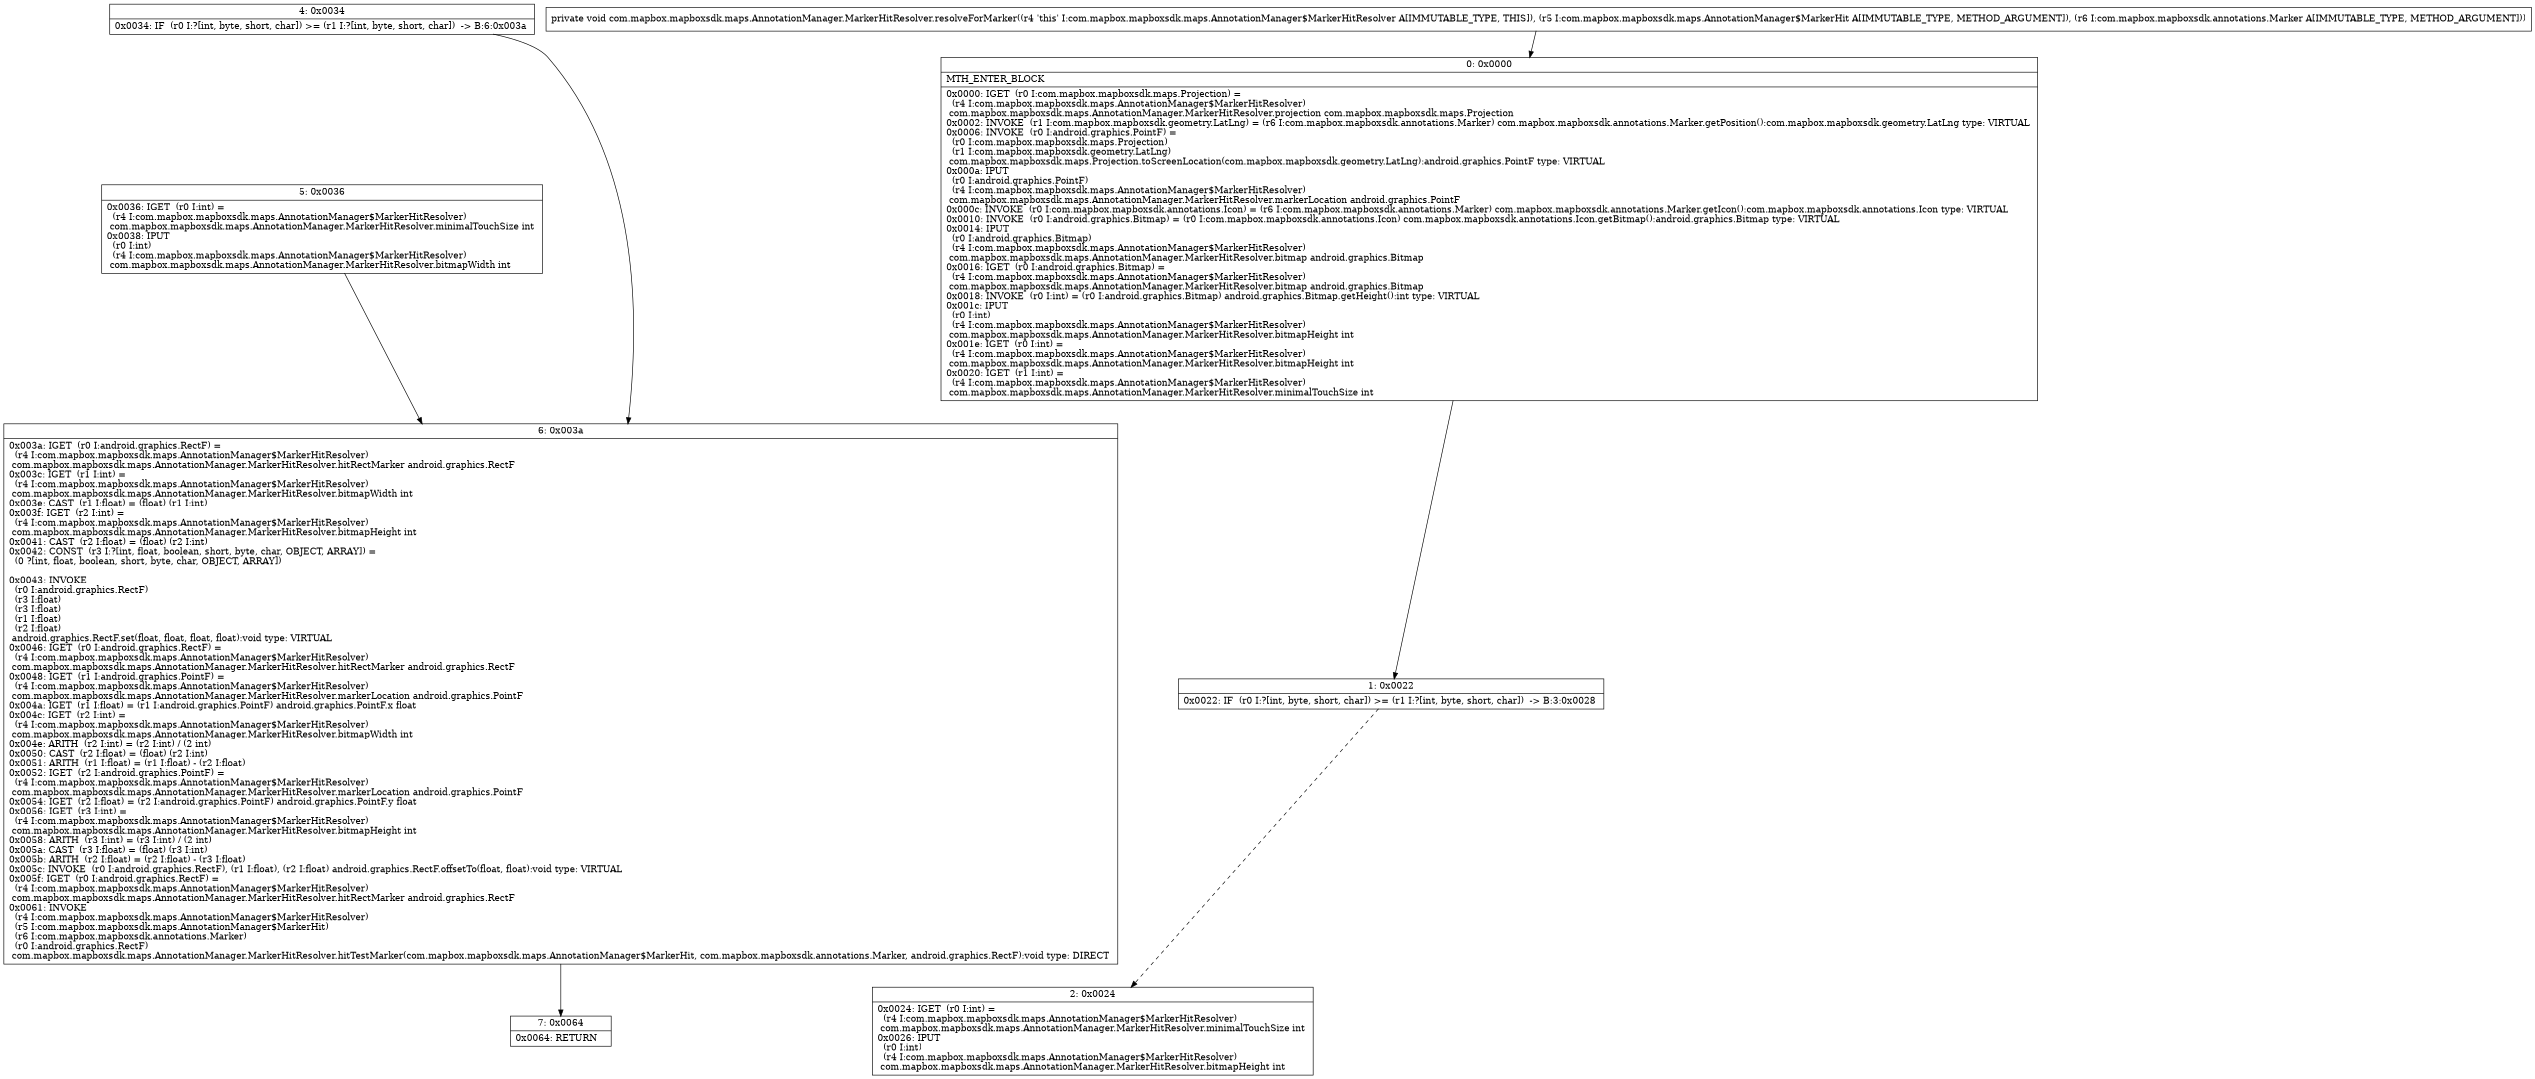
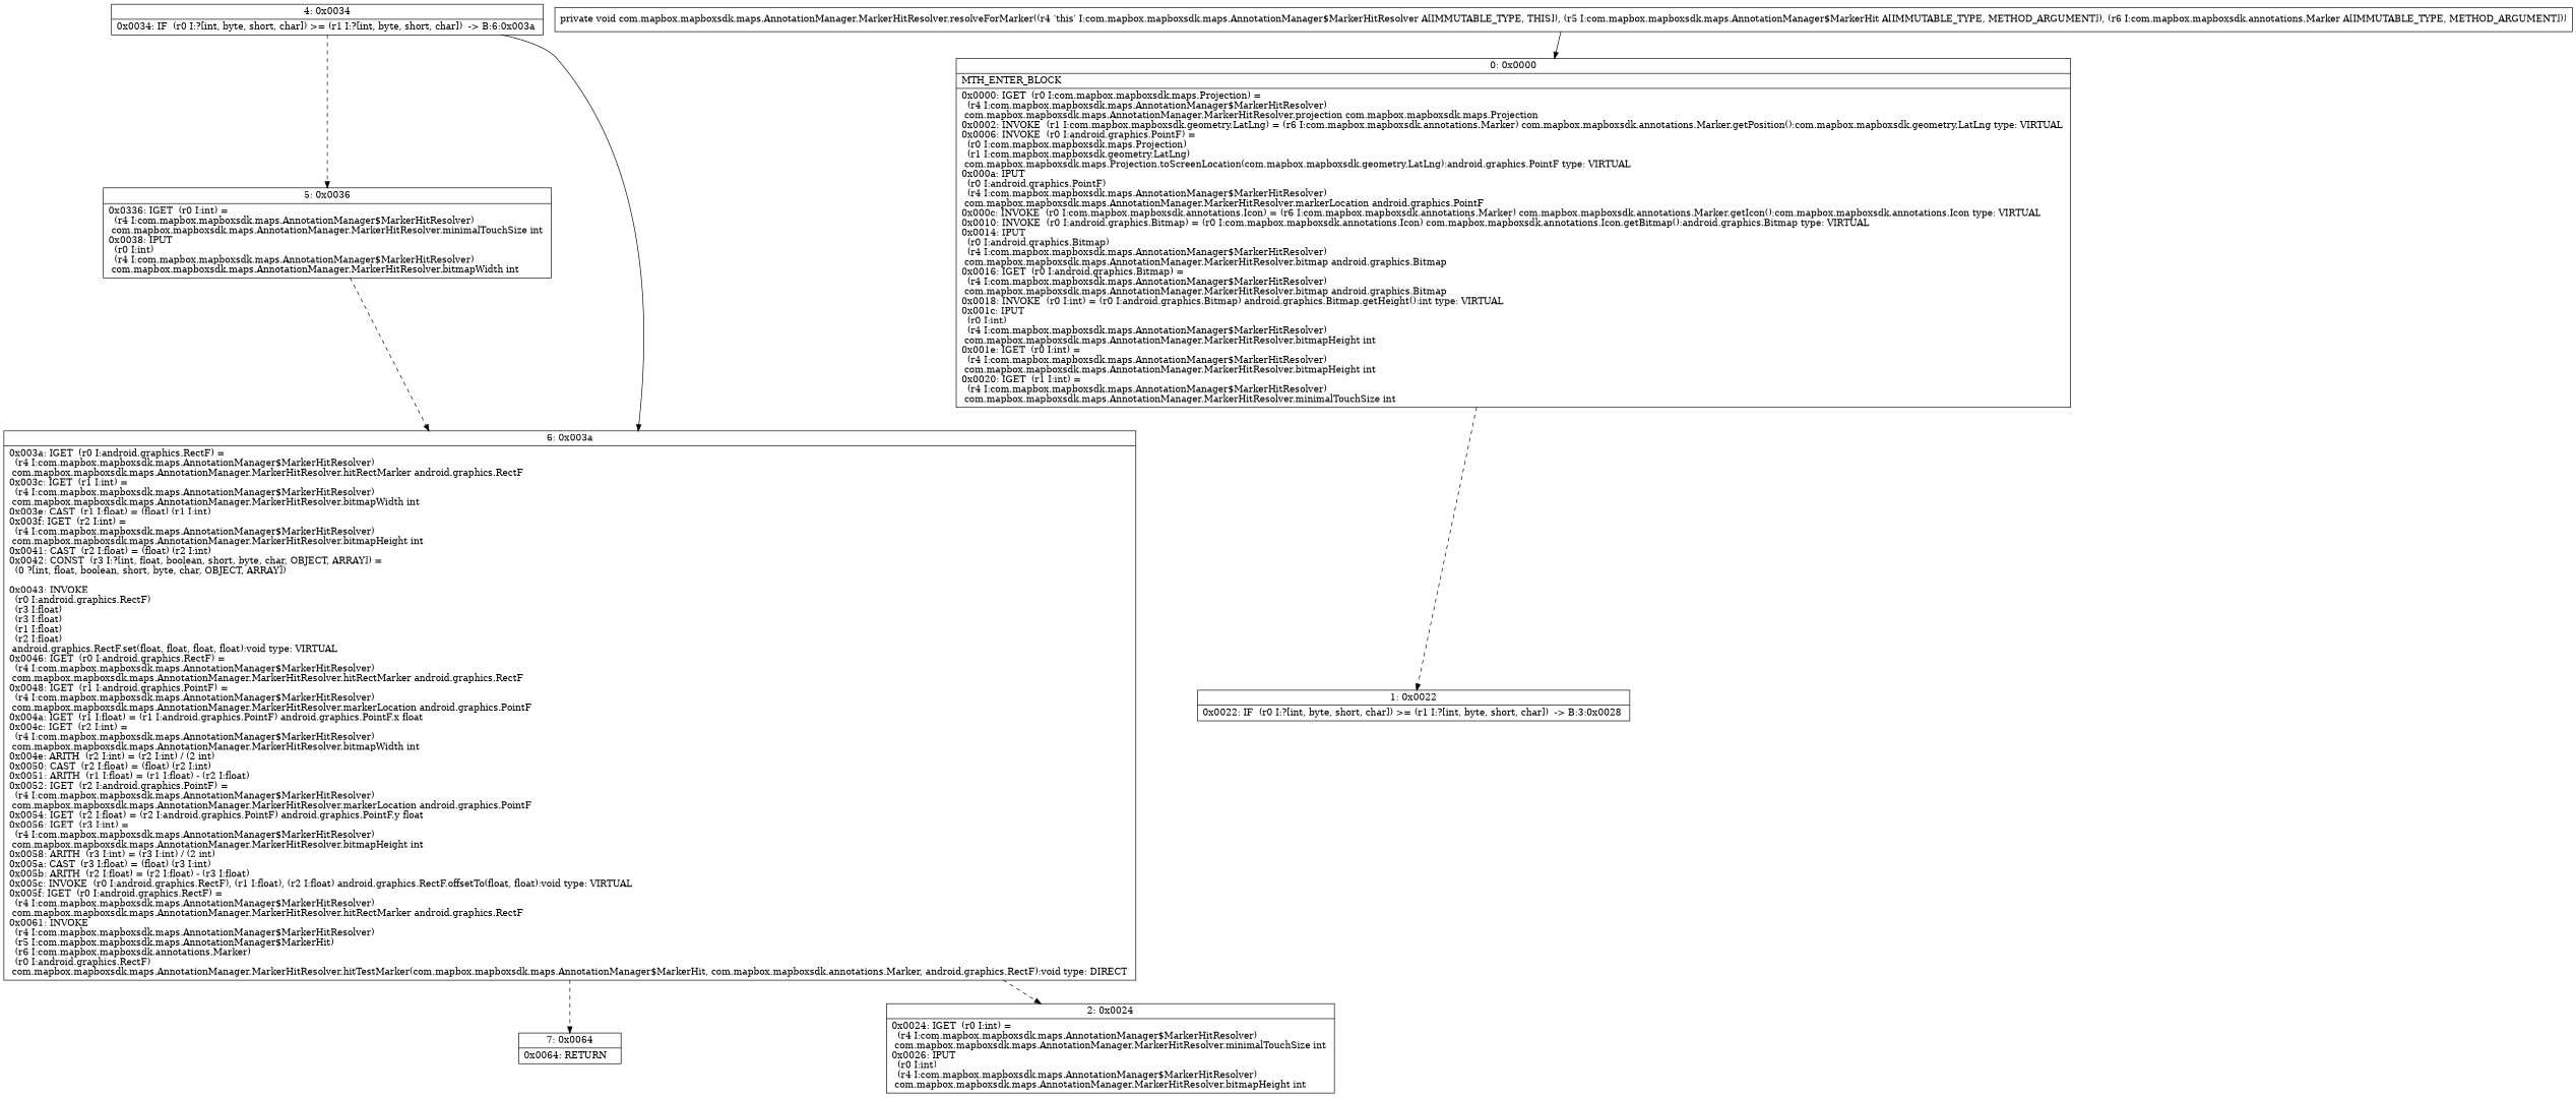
  digraph {
    node [shape=record]
    n1 [label="{0\:\ 0x0000|MTH_ENTER_BLOCK\l|0x0000: IGET  (r0 I:com.mapbox.mapboxsdk.maps.Projection) = \l  (r4 I:com.mapbox.mapboxsdk.maps.AnnotationManager$MarkerHitResolver)\l com.mapbox.mapboxsdk.maps.AnnotationManager.MarkerHitResolver.projection com.mapbox.mapboxsdk.maps.Projection \l0x0002: INVOKE  (r1 I:com.mapbox.mapboxsdk.geometry.LatLng) = (r6 I:com.mapbox.mapboxsdk.annotations.Marker) com.mapbox.mapboxsdk.annotations.Marker.getPosition():com.mapbox.mapboxsdk.geometry.LatLng type: VIRTUAL \l0x0006: INVOKE  (r0 I:android.graphics.PointF) = \l  (r0 I:com.mapbox.mapboxsdk.maps.Projection)\l  (r1 I:com.mapbox.mapboxsdk.geometry.LatLng)\l com.mapbox.mapboxsdk.maps.Projection.toScreenLocation(com.mapbox.mapboxsdk.geometry.LatLng):android.graphics.PointF type: VIRTUAL \l0x000a: IPUT  \l  (r0 I:android.graphics.PointF)\l  (r4 I:com.mapbox.mapboxsdk.maps.AnnotationManager$MarkerHitResolver)\l com.mapbox.mapboxsdk.maps.AnnotationManager.MarkerHitResolver.markerLocation android.graphics.PointF \l0x000c: INVOKE  (r0 I:com.mapbox.mapboxsdk.annotations.Icon) = (r6 I:com.mapbox.mapboxsdk.annotations.Marker) com.mapbox.mapboxsdk.annotations.Marker.getIcon():com.mapbox.mapboxsdk.annotations.Icon type: VIRTUAL \l0x0010: INVOKE  (r0 I:android.graphics.Bitmap) = (r0 I:com.mapbox.mapboxsdk.annotations.Icon) com.mapbox.mapboxsdk.annotations.Icon.getBitmap():android.graphics.Bitmap type: VIRTUAL \l0x0014: IPUT  \l  (r0 I:android.graphics.Bitmap)\l  (r4 I:com.mapbox.mapboxsdk.maps.AnnotationManager$MarkerHitResolver)\l com.mapbox.mapboxsdk.maps.AnnotationManager.MarkerHitResolver.bitmap android.graphics.Bitmap \l0x0016: IGET  (r0 I:android.graphics.Bitmap) = \l  (r4 I:com.mapbox.mapboxsdk.maps.AnnotationManager$MarkerHitResolver)\l com.mapbox.mapboxsdk.maps.AnnotationManager.MarkerHitResolver.bitmap android.graphics.Bitmap \l0x0018: INVOKE  (r0 I:int) = (r0 I:android.graphics.Bitmap) android.graphics.Bitmap.getHeight():int type: VIRTUAL \l0x001c: IPUT  \l  (r0 I:int)\l  (r4 I:com.mapbox.mapboxsdk.maps.AnnotationManager$MarkerHitResolver)\l com.mapbox.mapboxsdk.maps.AnnotationManager.MarkerHitResolver.bitmapHeight int \l0x001e: IGET  (r0 I:int) = \l  (r4 I:com.mapbox.mapboxsdk.maps.AnnotationManager$MarkerHitResolver)\l com.mapbox.mapboxsdk.maps.AnnotationManager.MarkerHitResolver.bitmapHeight int \l0x0020: IGET  (r1 I:int) = \l  (r4 I:com.mapbox.mapboxsdk.maps.AnnotationManager$MarkerHitResolver)\l com.mapbox.mapboxsdk.maps.AnnotationManager.MarkerHitResolver.minimalTouchSize int \l}"]
    n2 [label="{1\:\ 0x0022|0x0022: IF  (r0 I:?[int, byte, short, char]) \>= (r1 I:?[int, byte, short, char])  \-\> B:3:0x0028 \l}"]
    n3 [label="{2\:\ 0x0024|0x0024: IGET  (r0 I:int) = \l  (r4 I:com.mapbox.mapboxsdk.maps.AnnotationManager$MarkerHitResolver)\l com.mapbox.mapboxsdk.maps.AnnotationManager.MarkerHitResolver.minimalTouchSize int \l0x0026: IPUT  \l  (r0 I:int)\l  (r4 I:com.mapbox.mapboxsdk.maps.AnnotationManager$MarkerHitResolver)\l com.mapbox.mapboxsdk.maps.AnnotationManager.MarkerHitResolver.bitmapHeight int \l}"]
    n4 [label="{4\:\ 0x0034|0x0034: IF  (r0 I:?[int, byte, short, char]) \>= (r1 I:?[int, byte, short, char])  \-\> B:6:0x003a \l}"]
-   n5 [label="{5\:\ 0x0036|0x0036: IGET  (r0 I:int) = \l  (r4 I:com.mapbox.mapboxsdk.maps.AnnotationManager$MarkerHitResolver)\l com.mapbox.mapboxsdk.maps.AnnotationManager.MarkerHitResolver.minimalTouchSize int \l0x0038: IPUT  \l  (r0 I:int)\l  (r4 I:com.mapbox.mapboxsdk.maps.AnnotationManager$MarkerHitResolver)\l com.mapbox.mapboxsdk.maps.AnnotationManager.MarkerHitResolver.bitmapWidth int \l}"]
+   n5 [label="{5\:\ 0x0036|0x0336: IGET  (r0 I:int) = \l  (r4 I:com.mapbox.mapboxsdk.maps.AnnotationManager$MarkerHitResolver)\l com.mapbox.mapboxsdk.maps.AnnotationManager.MarkerHitResolver.minimalTouchSize int \l0x0038: IPUT  \l  (r0 I:int)\l  (r4 I:com.mapbox.mapboxsdk.maps.AnnotationManager$MarkerHitResolver)\l com.mapbox.mapboxsdk.maps.AnnotationManager.MarkerHitResolver.bitmapWidth int \l}"]
    n6 [label="{6\:\ 0x003a|0x003a: IGET  (r0 I:android.graphics.RectF) = \l  (r4 I:com.mapbox.mapboxsdk.maps.AnnotationManager$MarkerHitResolver)\l com.mapbox.mapboxsdk.maps.AnnotationManager.MarkerHitResolver.hitRectMarker android.graphics.RectF \l0x003c: IGET  (r1 I:int) = \l  (r4 I:com.mapbox.mapboxsdk.maps.AnnotationManager$MarkerHitResolver)\l com.mapbox.mapboxsdk.maps.AnnotationManager.MarkerHitResolver.bitmapWidth int \l0x003e: CAST  (r1 I:float) = (float) (r1 I:int) \l0x003f: IGET  (r2 I:int) = \l  (r4 I:com.mapbox.mapboxsdk.maps.AnnotationManager$MarkerHitResolver)\l com.mapbox.mapboxsdk.maps.AnnotationManager.MarkerHitResolver.bitmapHeight int \l0x0041: CAST  (r2 I:float) = (float) (r2 I:int) \l0x0042: CONST  (r3 I:?[int, float, boolean, short, byte, char, OBJECT, ARRAY]) = \l  (0 ?[int, float, boolean, short, byte, char, OBJECT, ARRAY])\l \l0x0043: INVOKE  \l  (r0 I:android.graphics.RectF)\l  (r3 I:float)\l  (r3 I:float)\l  (r1 I:float)\l  (r2 I:float)\l android.graphics.RectF.set(float, float, float, float):void type: VIRTUAL \l0x0046: IGET  (r0 I:android.graphics.RectF) = \l  (r4 I:com.mapbox.mapboxsdk.maps.AnnotationManager$MarkerHitResolver)\l com.mapbox.mapboxsdk.maps.AnnotationManager.MarkerHitResolver.hitRectMarker android.graphics.RectF \l0x0048: IGET  (r1 I:android.graphics.PointF) = \l  (r4 I:com.mapbox.mapboxsdk.maps.AnnotationManager$MarkerHitResolver)\l com.mapbox.mapboxsdk.maps.AnnotationManager.MarkerHitResolver.markerLocation android.graphics.PointF \l0x004a: IGET  (r1 I:float) = (r1 I:android.graphics.PointF) android.graphics.PointF.x float \l0x004c: IGET  (r2 I:int) = \l  (r4 I:com.mapbox.mapboxsdk.maps.AnnotationManager$MarkerHitResolver)\l com.mapbox.mapboxsdk.maps.AnnotationManager.MarkerHitResolver.bitmapWidth int \l0x004e: ARITH  (r2 I:int) = (r2 I:int) \/ (2 int) \l0x0050: CAST  (r2 I:float) = (float) (r2 I:int) \l0x0051: ARITH  (r1 I:float) = (r1 I:float) \- (r2 I:float) \l0x0052: IGET  (r2 I:android.graphics.PointF) = \l  (r4 I:com.mapbox.mapboxsdk.maps.AnnotationManager$MarkerHitResolver)\l com.mapbox.mapboxsdk.maps.AnnotationManager.MarkerHitResolver.markerLocation android.graphics.PointF \l0x0054: IGET  (r2 I:float) = (r2 I:android.graphics.PointF) android.graphics.PointF.y float \l0x0056: IGET  (r3 I:int) = \l  (r4 I:com.mapbox.mapboxsdk.maps.AnnotationManager$MarkerHitResolver)\l com.mapbox.mapboxsdk.maps.AnnotationManager.MarkerHitResolver.bitmapHeight int \l0x0058: ARITH  (r3 I:int) = (r3 I:int) \/ (2 int) \l0x005a: CAST  (r3 I:float) = (float) (r3 I:int) \l0x005b: ARITH  (r2 I:float) = (r2 I:float) \- (r3 I:float) \l0x005c: INVOKE  (r0 I:android.graphics.RectF), (r1 I:float), (r2 I:float) android.graphics.RectF.offsetTo(float, float):void type: VIRTUAL \l0x005f: IGET  (r0 I:android.graphics.RectF) = \l  (r4 I:com.mapbox.mapboxsdk.maps.AnnotationManager$MarkerHitResolver)\l com.mapbox.mapboxsdk.maps.AnnotationManager.MarkerHitResolver.hitRectMarker android.graphics.RectF \l0x0061: INVOKE  \l  (r4 I:com.mapbox.mapboxsdk.maps.AnnotationManager$MarkerHitResolver)\l  (r5 I:com.mapbox.mapboxsdk.maps.AnnotationManager$MarkerHit)\l  (r6 I:com.mapbox.mapboxsdk.annotations.Marker)\l  (r0 I:android.graphics.RectF)\l com.mapbox.mapboxsdk.maps.AnnotationManager.MarkerHitResolver.hitTestMarker(com.mapbox.mapboxsdk.maps.AnnotationManager$MarkerHit, com.mapbox.mapboxsdk.annotations.Marker, android.graphics.RectF):void type: DIRECT \l}"]
    n7 [label="{7\:\ 0x0064|0x0064: RETURN   \l}"]
    n8 [label="{private void com.mapbox.mapboxsdk.maps.AnnotationManager.MarkerHitResolver.resolveForMarker((r4 'this' I:com.mapbox.mapboxsdk.maps.AnnotationManager$MarkerHitResolver A[IMMUTABLE_TYPE, THIS]), (r5 I:com.mapbox.mapboxsdk.maps.AnnotationManager$MarkerHit A[IMMUTABLE_TYPE, METHOD_ARGUMENT]), (r6 I:com.mapbox.mapboxsdk.annotations.Marker A[IMMUTABLE_TYPE, METHOD_ARGUMENT])) }"]
-   n1 -> n2
-   n2 -> n3 [style=dashed]
+   n1 -> n2 [style=dashed]
+   n6 -> n3 [style=dashed]
+   n4 -> n5 [style=dashed]
    n4 -> n6
-   n5 -> n6
-   n6 -> n7
+   n5 -> n6 [style=dashed]
+   n6 -> n7 [style=dashed]
    n8 -> n1
  }
